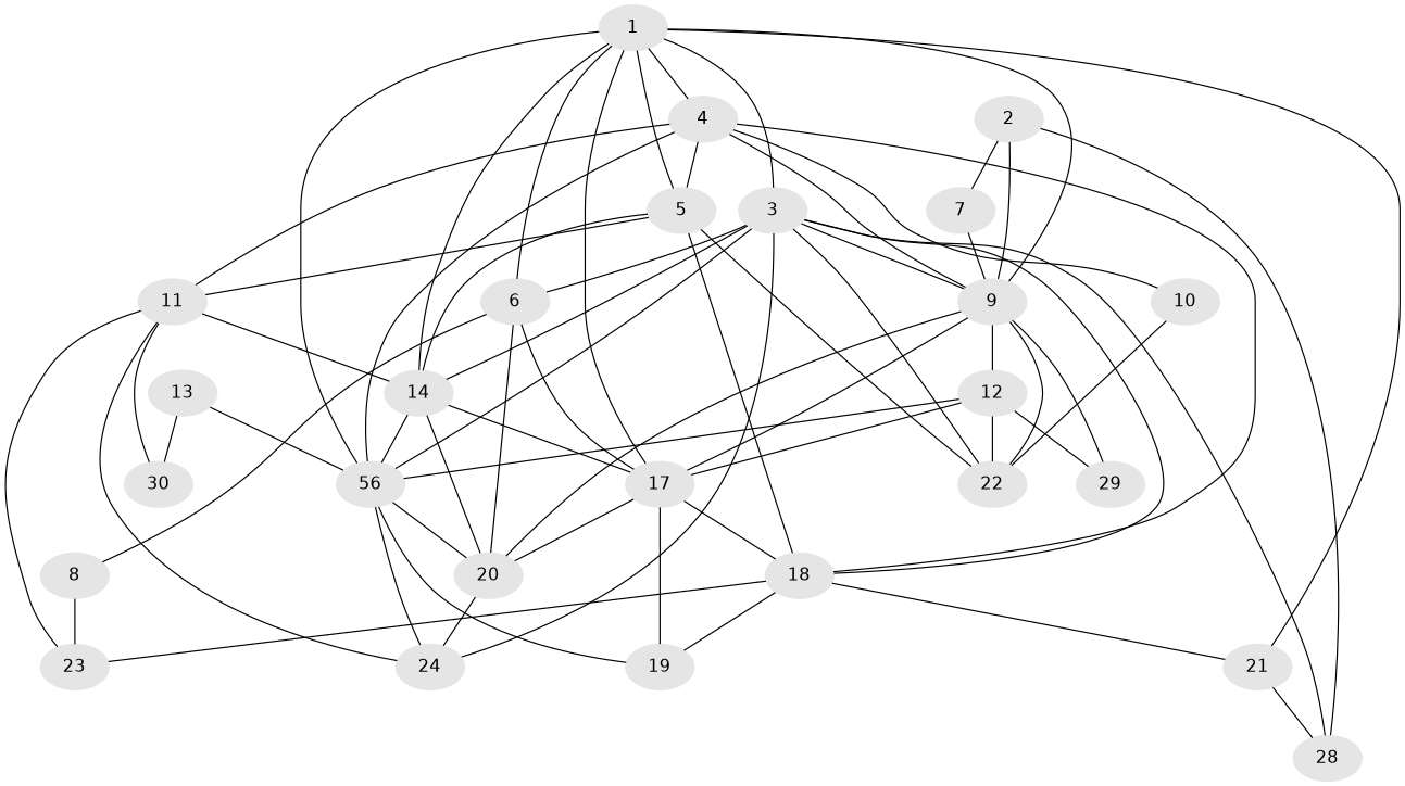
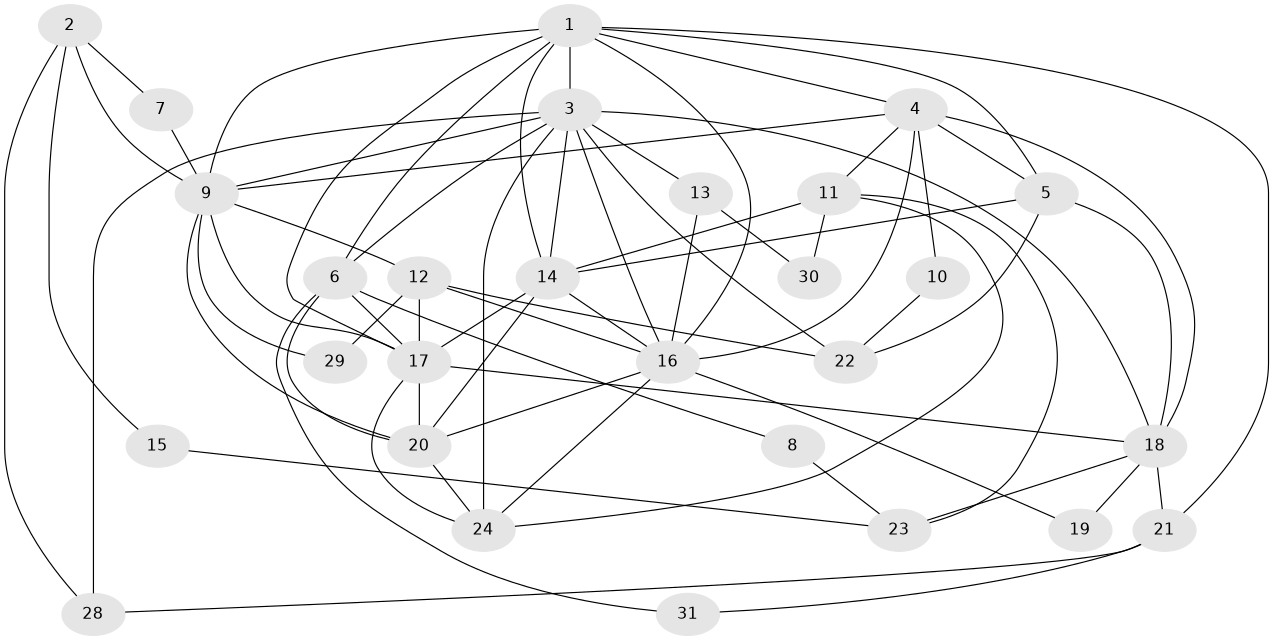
  graph {
    fontname="DejaVu Sans"
    node [color=gray90 fontname="DejaVu Sans" style=filled]
    edge [fontname="DejaVu Sans" weight=1.0]
    1
    3
    4
    5
    6
    9
    14
-   16 [label=56]
+   16
    17
    21
    28
    13
    18
    22
    24
    10
    11
    8
    20
+   31
    12
    29
    19
    2
    7
+   15
    23
    30
    1 -- 3 [weight=3.0]
    1 -- 4
    1 -- 5
    1 -- 6 [weight=2.0]
    1 -- 9
    1 -- 14
    1 -- 16 [weight=2.0]
    1 -- 17
    1 -- 21
    3 -- 6
    3 -- 9
    3 -- 14
    3 -- 16 [weight=2.0]
    3 -- 28
+   3 -- 13
    3 -- 18
    3 -- 22
    3 -- 24
    4 -- 5 [weight=2.0]
    4 -- 9
    4 -- 16
    4 -- 18
    4 -- 10
    4 -- 11
    5 -- 14
    5 -- 18
    5 -- 22
-   5 -- 11
    6 -- 17
    6 -- 8
    6 -- 20
+   6 -- 31
    9 -- 17 [weight=2.0]
-   9 -- 22
    9 -- 20
    9 -- 12
    9 -- 29
    14 -- 16
    14 -- 17
    14 -- 20
    16 -- 24
    16 -- 20
    16 -- 19
    17 -- 18 [weight=2.0]
-   17 -- 19
+   17 -- 24
    17 -- 20
    21 -- 28
+   21 -- 31
    13 -- 16 [weight=2.0]
    13 -- 30
    18 -- 21
    18 -- 19
    18 -- 23
    10 -- 22
    11 -- 14
    11 -- 24
    11 -- 23
    11 -- 30
    8 -- 23
    20 -- 24
    12 -- 16
    12 -- 17
    12 -- 22
    12 -- 29
    2 -- 9
    2 -- 28
    2 -- 7
+   2 -- 15
    7 -- 9
+   15 -- 23
  }
